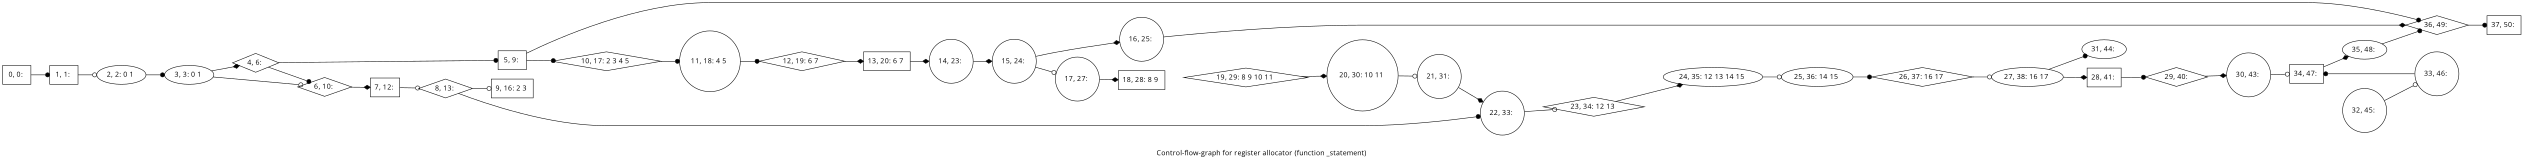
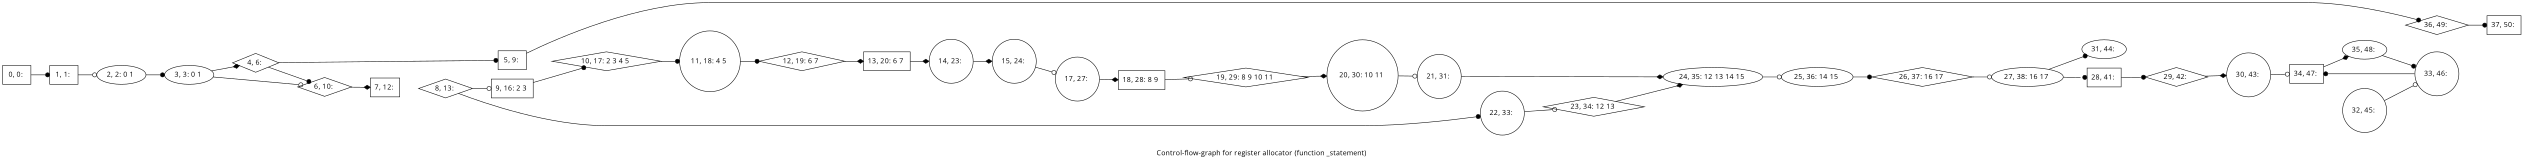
  digraph {
    fontname="Open Sans"
    label="Control-flow-graph for register allocator (function _statement)"
    rankdir=LR
    node [fontname="Open Sans" shape=circle]
    edge [arrowhead=dot fontname="Open Sans"]
    n1 [label="0, 0: " shape=box]
    n2 [label="1, 1: " shape=box]
    n3 [label="2, 2: 0 1 " shape=ellipse]
    n4 [label="3, 3: 0 1 " shape=ellipse]
    n5 [label="4, 6: " shape=diamond]
    n6 [label="6, 10: " shape=diamond]
    n7 [label="5, 9: " shape=box]
    n8 [label="7, 12: " shape=box]
    n9 [label="36, 49: " shape=diamond]
    n10 [label="37, 50: " shape=box]
    n11 [label="8, 13: " shape=diamond]
    n12 [label="9, 16: 2 3 " shape=box]
    n13 [label="22, 33: "]
    n14 [label="10, 17: 2 3 4 5 " shape=diamond]
    n15 [label="23, 34: 12 13 " shape=diamond]
    n16 [label="11, 18: 4 5 "]
    n17 [label="12, 19: 6 7 " shape=diamond]
    n18 [label="13, 20: 6 7 " shape=box]
    n19 [label="14, 23: "]
    n20 [label="15, 24: "]
    n21 [label="17, 27: "]
    n22 [label="18, 28: 8 9 " shape=box]
-   n23 [label="16, 25: "]
    n24 [label="19, 29: 8 9 10 11 " shape=diamond]
    n25 [label="20, 30: 10 11 "]
    n26 [label="21, 31: "]
    n27 [label="24, 35: 12 13 14 15 " shape=ellipse]
    n28 [label="25, 36: 14 15 " shape=ellipse]
    n29 [label="26, 37: 16 17 " shape=diamond]
    n30 [label="27, 38: 16 17 " shape=ellipse]
    n31 [label="28, 41: " shape=box]
    n32 [label="31, 44: " shape=ellipse]
-   n33 [label="29, 40:" shape=diamond]
+   n33 [label="29, 42: " shape=diamond]
    n34 [label="30, 43: "]
    n35 [label="34, 47: " shape=box]
    n36 [label="35, 48: " shape=ellipse]
    n37 [label="32, 45: "]
    n38 [label="33, 46: "]
    n1 -> n2
    n2 -> n3 [arrowhead=odot]
    n3 -> n4
    n4 -> n5 [arrowhead=diamond]
    n4 -> n6 [arrowhead=odot]
    n5 -> n6
    n5 -> n7
    n6 -> n8 [arrowhead=diamond]
    n7 -> n9
-   n8 -> n11 [arrowhead=odot]
    n9 -> n10
    n11 -> n12 [arrowhead=odot]
    n11 -> n13
-   n7 -> n14
+   n12 -> n14
    n13 -> n15 [arrowhead=odot]
    n14 -> n16
    n15 -> n27 [arrowhead=diamond]
    n16 -> n17
    n17 -> n18 [arrowhead=diamond]
    n18 -> n19 [arrowhead=diamond]
    n19 -> n20 [arrowhead=diamond]
    n20 -> n21 [arrowhead=odot]
-   n20 -> n23 [arrowhead=diamond]
    n21 -> n22 [arrowhead=diamond]
-   n23 -> n9 [arrowhead=diamond]
+   n22 -> n24 [arrowhead=odot]
    n24 -> n25 [arrowhead=diamond]
    n25 -> n26 [arrowhead=odot]
-   n26 -> n13 [arrowhead=diamond]
+   n26 -> n27 [arrowhead=diamond]
    n27 -> n28 [arrowhead=odot]
    n28 -> n29
    n29 -> n30 [arrowhead=odot]
-   n30 -> n31 [arrowhead=diamond]
+   n30 -> n31
    n30 -> n32
    n31 -> n33
    n33 -> n34 [arrowhead=diamond]
    n34 -> n35 [arrowhead=odot]
    n35 -> n36 [arrowhead=diamond]
-   n36 -> n9
+   n36 -> n38
    n37 -> n38 [arrowhead=odot]
    n38 -> n35
  }
